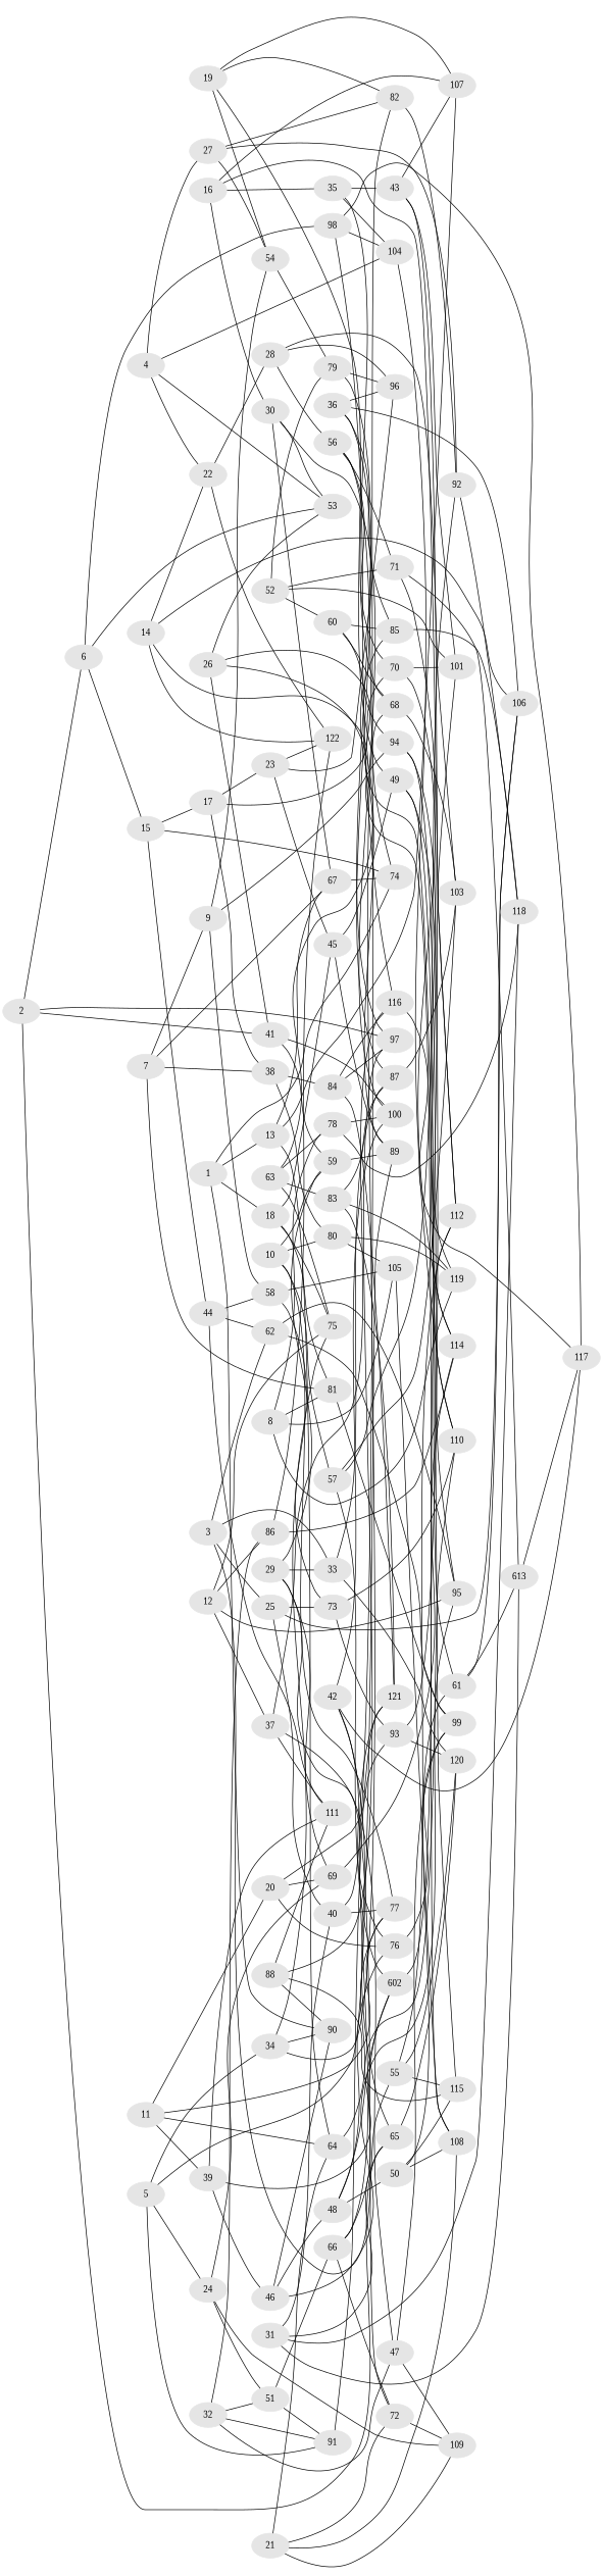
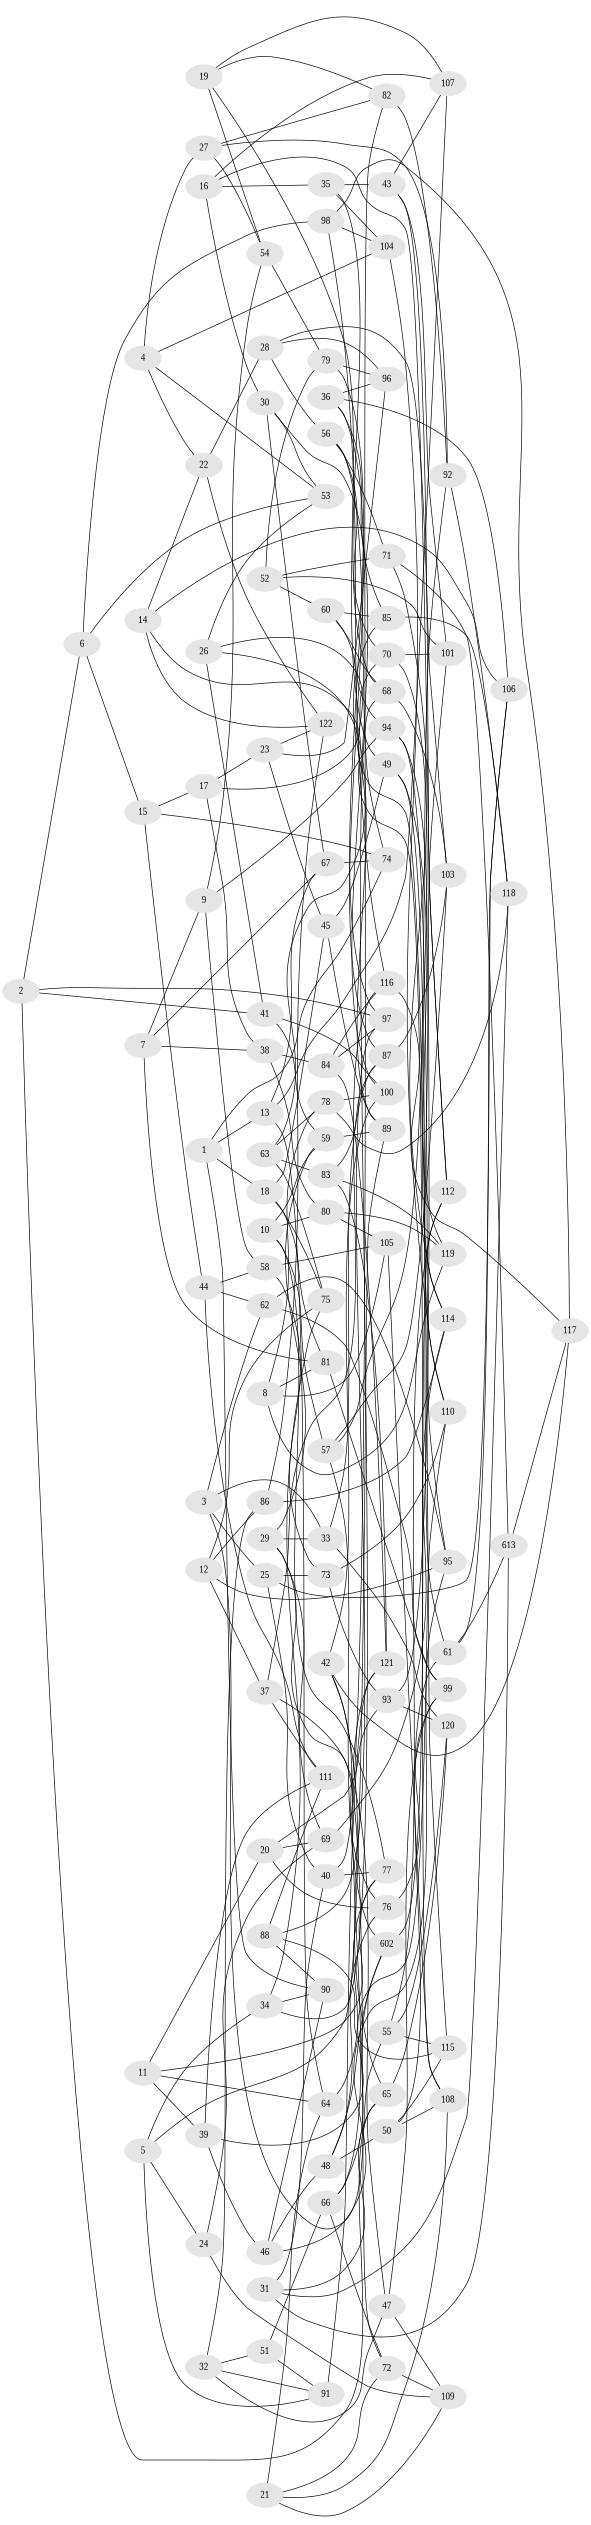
  graph {
    fontname="Liberation Serif"
    rankdir=LR
    node [color=gray90 fontname="Liberation Serif" style=filled]
    edge [fontname="Liberation Serif"]
    1
    13
    18
    74
    90
    67
    64
    107
    81
    75
    45
    2
    6
    41
    65
    97
    53
    15
    98
    59
    100
    120
    3
    25
    33
    55
    62
    106
    40
    73
    87
    112
    115
    95
    99
    4
    22
    27
    104
    122
    28
    54
    82
    92
    110
    5
    24
    34
    89
    91
    69
    109
    51
    68
    121
    17
    44
    116
    117
    7
    9
    38
    58
    94
    80
    84
    8
    78
    105
    119
    118
    108
    79
    114
    10
    57
    77
    103
    n79 [label=602]
    11
    20
    39
    76
    93
    111
    46
    12
    37
    86
    47
    14
    23
    70
    16
    30
    35
    43
    96
    101
    49
    19
    61
    21
    72
    56
    66
    26
    71
    29
    31
    n111 [label=613]
    32
    36
    85
    48
    42
    50
    52
    60
    63
    83
    88
    1 -- 13
    1 -- 18
    1 -- 74
    1 -- 90
    13 -- 67
    13 -- 64
    13 -- 107
    18 -- 81
    18 -- 75
    18 -- 45
    67 -- 74
    64 -- 77
    81 -- 99
    45 -- 89
    45 -- 49
    2 -- 6
    2 -- 41
    2 -- 65
    2 -- 97
    6 -- 53
    6 -- 15
    6 -- 98
    41 -- 59
    41 -- 100
    65 -- 120
    15 -- 74
    15 -- 17
    15 -- 44
    98 -- 104
    98 -- 116
    98 -- 117
    59 -- 89
    3 -- 25
    3 -- 33
    3 -- 55
    3 -- 62
    25 -- 106
    25 -- 40
    25 -- 73
    33 -- 120
    33 -- 87
    55 -- 120
    55 -- 112
    55 -- 115
    62 -- 95
    62 -- 99
    40 -- 82
    40 -- 77
    73 -- 110
    73 -- 93
    87 -- 103
    4 -- 53
    4 -- 22
    4 -- 27
    4 -- 104
    22 -- 122
    22 -- 28
    27 -- 54
    27 -- 82
    27 -- 92
    104 -- 110
    28 -- 103
    28 -- 96
    28 -- 56
    54 -- 79
    82 -- 92
    92 -- 118
    5 -- 24
    5 -- 34
    5 -- 89
    5 -- 91
    24 -- 69
    24 -- 109
-   24 -- 51
    34 -- 90
    34 -- 75
    34 -- 68
    91 -- 121
    69 -- 114
    51 -- 91
    51 -- 66
    68 -- 103
    17 -- 38
    17 -- 23
    17 -- 70
    44 -- 62
    44 -- 58
    44 -- 111
    116 -- 117
    7 -- 67
    7 -- 81
    7 -- 9
    7 -- 38
    9 -- 54
    9 -- 58
    9 -- 94
    38 -- 80
    38 -- 84
    58 -- 73
    58 -- 105
    94 -- 95
    94 -- 114
    80 -- 105
    80 -- 119
    84 -- 97
    84 -- 121
    84 -- 116
    8 -- 81
    8 -- 78
    8 -- 105
    8 -- 119
    78 -- 100
    78 -- 118
    105 -- 108
    79 -- 97
    79 -- 96
    10 -- 59
    10 -- 80
    10 -- 57
    10 -- 77
    57 -- 92
    57 -- 103
    57 -- n79
    n79 -- 112
    11 -- 64
    11 -- 77
    11 -- 20
    11 -- 39
    20 -- 69
    20 -- 76
    20 -- 93
    39 -- 110
    39 -- 111
    39 -- 46
    76 -- 99
    93 -- 120
    93 -- 101
    46 -- 90
    46 -- 95
    46 -- 48
    12 -- 75
    12 -- 95
    12 -- 37
    12 -- 86
    37 -- 116
    37 -- 111
    37 -- 47
    86 -- 122
    86 -- 114
    47 -- 99
    47 -- 109
    14 -- 106
    14 -- 22
    14 -- 122
    14 -- 108
    23 -- 45
    23 -- 122
    23 -- 96
    70 -- 119
    70 -- 101
    16 -- 107
    16 -- 112
    16 -- 30
    16 -- 35
    30 -- 67
    30 -- 53
    30 -- 100
    35 -- 104
    35 -- 68
    35 -- 43
    43 -- 107
    43 -- 112
    43 -- 101
    49 -- 110
    49 -- 61
    19 -- 107
    19 -- 54
    19 -- 82
    19 -- 49
    61 -- 106
    61 -- n111
    21 -- 64
    21 -- 109
    21 -- 108
    21 -- 72
    72 -- 109
    56 -- 74
    56 -- 70
    56 -- 71
    66 -- 121
    66 -- n79
    66 -- 72
    26 -- 41
    26 -- 53
    26 -- 115
    26 -- 89
    71 -- 114
    71 -- n111
    29 -- 59
    29 -- 33
    29 -- 69
    29 -- 72
    31 -- 65
    31 -- 40
    31 -- 118
    31 -- n111
    n111 -- 117
    32 -- 91
    32 -- 51
    32 -- 86
    32 -- 47
    36 -- 106
    36 -- 87
    36 -- 96
    36 -- 85
    85 -- 118
    48 -- n79
    48 -- 76
    48 -- 50
    42 -- 65
    42 -- 100
    42 -- 117
    42 -- 76
    50 -- 115
    50 -- 108
    50 -- 61
    52 -- 79
    52 -- 101
    52 -- 71
    52 -- 60
    60 -- 68
    60 -- 94
    60 -- 85
    63 -- 75
    63 -- 78
    63 -- 85
    63 -- 83
    83 -- 87
    83 -- 121
    83 -- 119
    88 -- 90
    88 -- 97
    88 -- 115
    88 -- 111
  }
